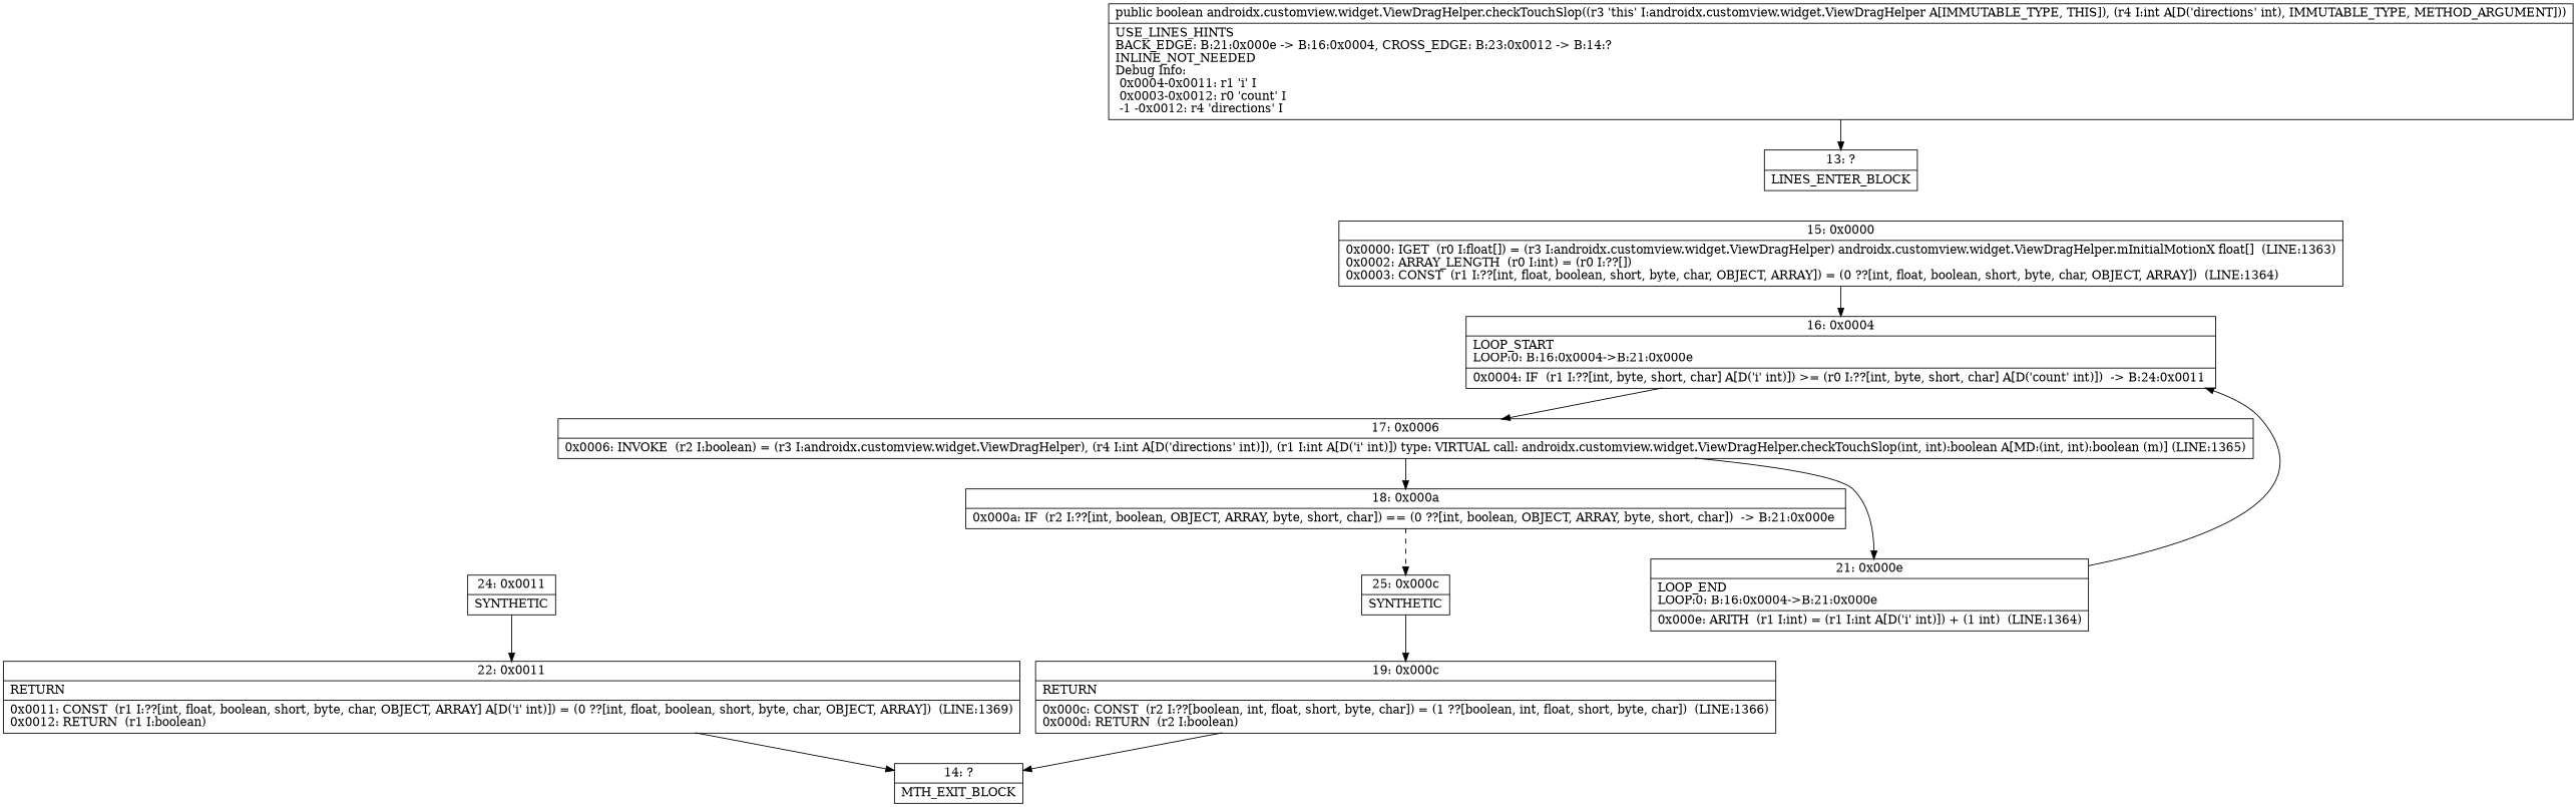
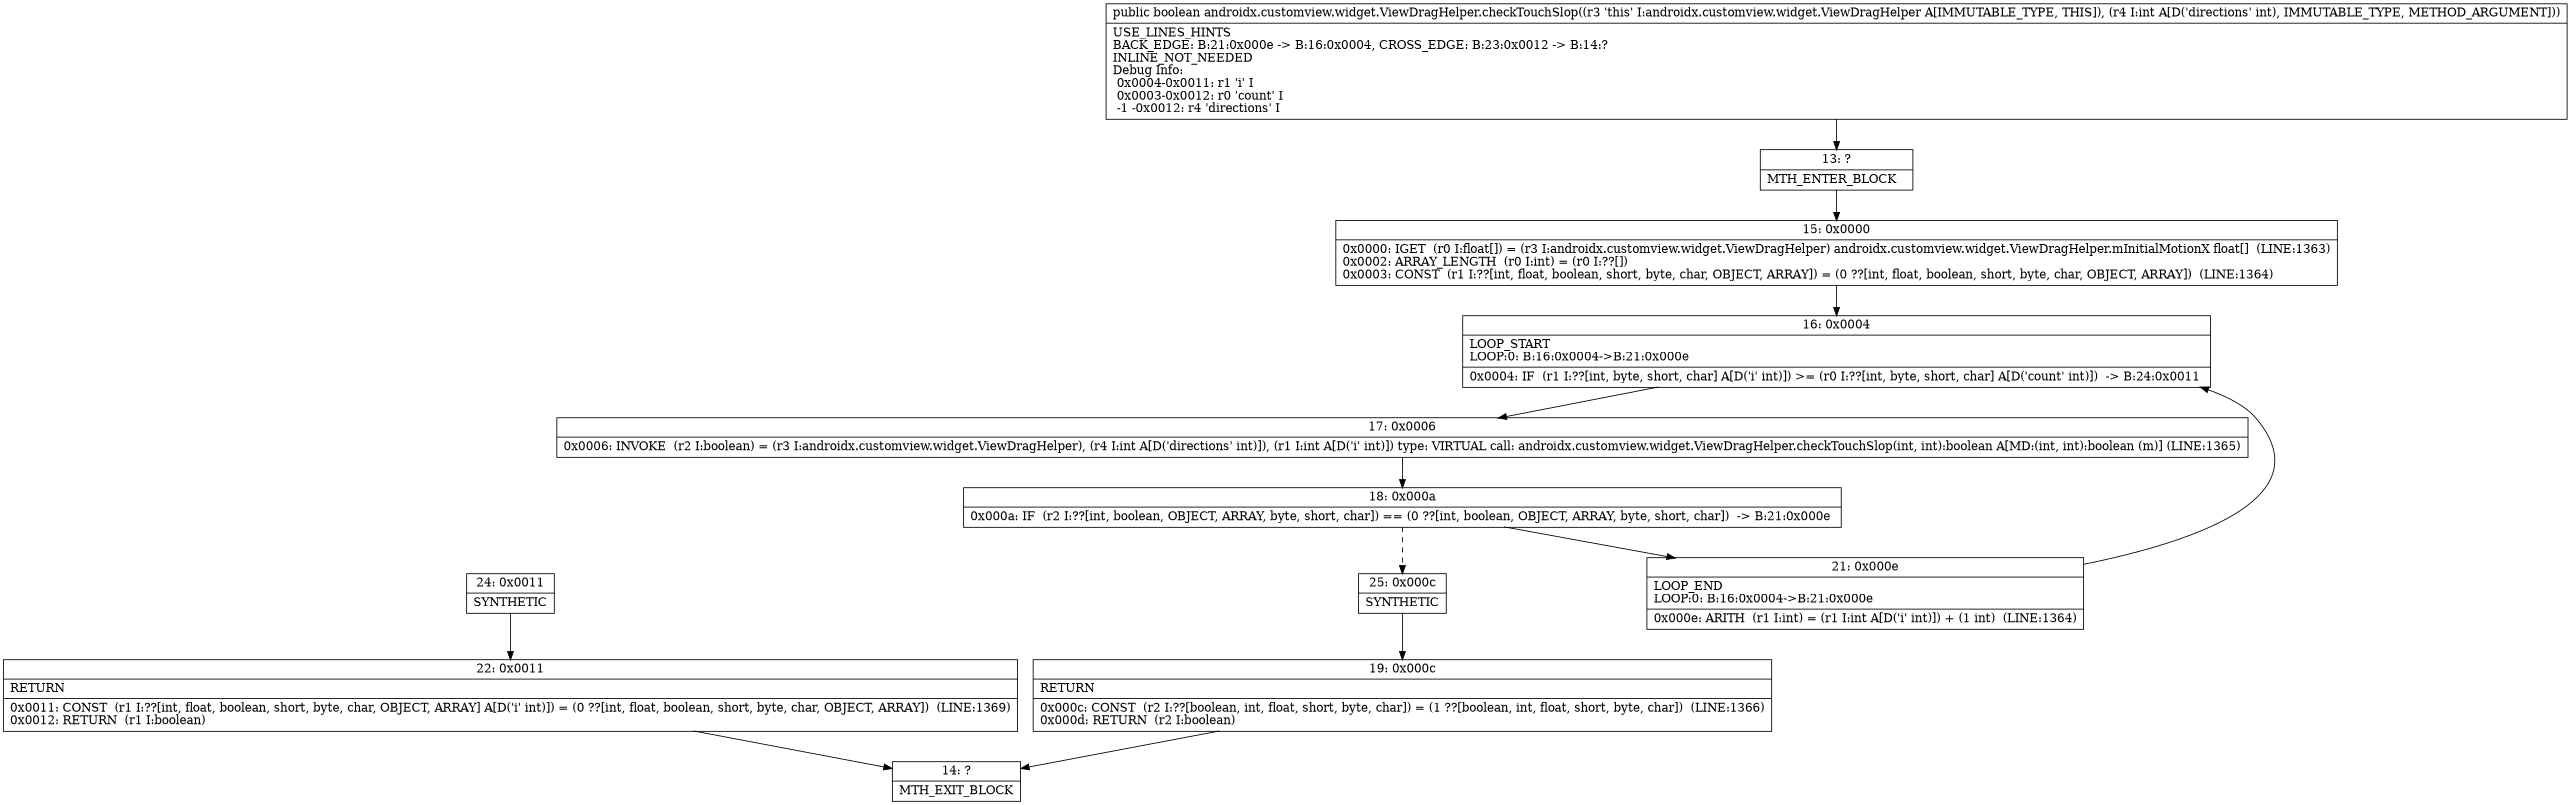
  digraph {
    node [shape=record]
-   n1 [label="{13\:\ ?|LINES_ENTER_BLOCK\l}"]
+   n1 [label="{13\:\ ?|MTH_ENTER_BLOCK\l}"]
    n2 [label="{15\:\ 0x0000|0x0000: IGET  (r0 I:float[]) = (r3 I:androidx.customview.widget.ViewDragHelper) androidx.customview.widget.ViewDragHelper.mInitialMotionX float[]  (LINE:1363)\l0x0002: ARRAY_LENGTH  (r0 I:int) = (r0 I:??[]) \l0x0003: CONST  (r1 I:??[int, float, boolean, short, byte, char, OBJECT, ARRAY]) = (0 ??[int, float, boolean, short, byte, char, OBJECT, ARRAY])  (LINE:1364)\l}"]
    n3 [label="{16\:\ 0x0004|LOOP_START\lLOOP:0: B:16:0x0004\-\>B:21:0x000e\l|0x0004: IF  (r1 I:??[int, byte, short, char] A[D('i' int)]) \>= (r0 I:??[int, byte, short, char] A[D('count' int)])  \-\> B:24:0x0011 \l}"]
    n4 [label="{17\:\ 0x0006|0x0006: INVOKE  (r2 I:boolean) = (r3 I:androidx.customview.widget.ViewDragHelper), (r4 I:int A[D('directions' int)]), (r1 I:int A[D('i' int)]) type: VIRTUAL call: androidx.customview.widget.ViewDragHelper.checkTouchSlop(int, int):boolean A[MD:(int, int):boolean (m)] (LINE:1365)\l}"]
    n5 [label="{18\:\ 0x000a|0x000a: IF  (r2 I:??[int, boolean, OBJECT, ARRAY, byte, short, char]) == (0 ??[int, boolean, OBJECT, ARRAY, byte, short, char])  \-\> B:21:0x000e \l}"]
    n6 [label="{24\:\ 0x0011|SYNTHETIC\l}"]
    n7 [label="{22\:\ 0x0011|RETURN\l|0x0011: CONST  (r1 I:??[int, float, boolean, short, byte, char, OBJECT, ARRAY] A[D('i' int)]) = (0 ??[int, float, boolean, short, byte, char, OBJECT, ARRAY])  (LINE:1369)\l0x0012: RETURN  (r1 I:boolean) \l}"]
    n8 [label="{21\:\ 0x000e|LOOP_END\lLOOP:0: B:16:0x0004\-\>B:21:0x000e\l|0x000e: ARITH  (r1 I:int) = (r1 I:int A[D('i' int)]) + (1 int)  (LINE:1364)\l}"]
    n9 [label="{25\:\ 0x000c|SYNTHETIC\l}"]
    n10 [label="{19\:\ 0x000c|RETURN\l|0x000c: CONST  (r2 I:??[boolean, int, float, short, byte, char]) = (1 ??[boolean, int, float, short, byte, char])  (LINE:1366)\l0x000d: RETURN  (r2 I:boolean) \l}"]
    n11 [label="{14\:\ ?|MTH_EXIT_BLOCK\l}"]
    n12 [label="{public boolean androidx.customview.widget.ViewDragHelper.checkTouchSlop((r3 'this' I:androidx.customview.widget.ViewDragHelper A[IMMUTABLE_TYPE, THIS]), (r4 I:int A[D('directions' int), IMMUTABLE_TYPE, METHOD_ARGUMENT]))  | USE_LINES_HINTS\lBACK_EDGE: B:21:0x000e \-\> B:16:0x0004, CROSS_EDGE: B:23:0x0012 \-\> B:14:?\lINLINE_NOT_NEEDED\lDebug Info:\l  0x0004\-0x0011: r1 'i' I\l  0x0003\-0x0012: r0 'count' I\l  \-1 \-0x0012: r4 'directions' I\l}"]
+   n1 -> n2
    n2 -> n3
    n3 -> n4 [style=solid]
    n4 -> n5
-   n4 -> n8
+   n5 -> n8
    n5 -> n9 [style=dashed]
    n6 -> n7
    n7 -> n11
    n8 -> n3
    n9 -> n10
    n10 -> n11
    n12 -> n1
  }
